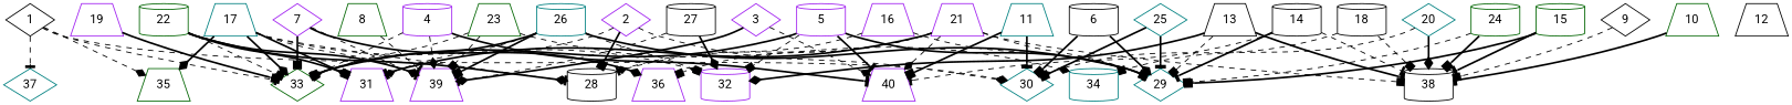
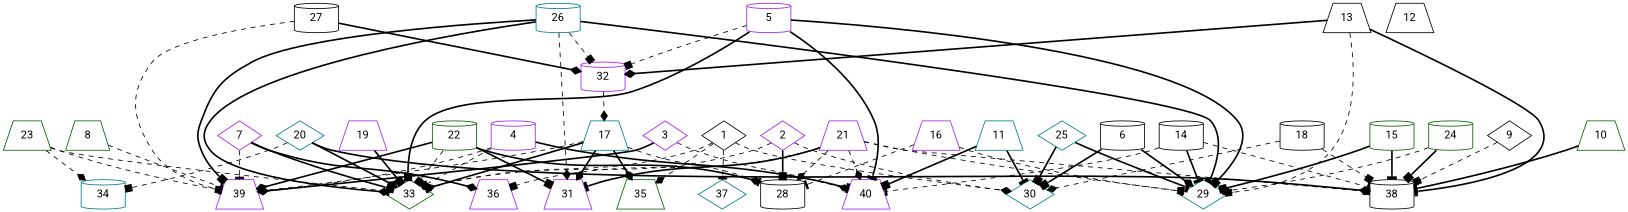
  digraph {
    fontname=Roboto
    node [alpha=0.14 color=purple fontname=Roboto shape=trapezium]
    edge [arrowhead=diamond fontname=Roboto style=dashed]
    1 [alpha=0.15 color=black expect_size=20433920 shape=diamond]
    30 [alpha=0.03 color=teal expect_size=44981248 shape=diamond]
    33 [alpha=0.17 color=darkgreen expect_size=18155520 shape=diamond]
    35 [alpha=0.05 color=darkgreen expect_size=37004288]
    37 [alpha=0.16 color=teal expect_size=24108032 shape=diamond]
    2 [expect_size=17916928 shape=diamond]
    28 [alpha=0.00 color=black expect_size=39202816 shape=cylinder]
    3 [alpha=0.02 expect_size=21151744 shape=diamond]
    39 [alpha=0.08 expect_size=42939392]
    40 [alpha=0.15 expect_size=35039232]
    4 [alpha=0.08 expect_size=10553344 shape=cylinder]
    5 [alpha=0.02 expect_size=45919232 shape=cylinder]
    29 [alpha=0.17 color=teal expect_size=23901184 shape=diamond]
    32 [alpha=0.18 expect_size=51768320 shape=cylinder]
    6 [alpha=0.13 color=black expect_size=37109760 shape=cylinder]
    7 [alpha=0.07 expect_size=14631936 shape=diamond]
    36 [alpha=0.05 expect_size=41081856]
    8 [color=darkgreen expect_size=45825024]
    9 [color=black expect_size=15325184 shape=diamond]
    38 [alpha=0.06 color=black expect_size=42656768 shape=cylinder]
    10 [alpha=0.07 color=darkgreen expect_size=28397568]
    11 [alpha=0.01 color=teal expect_size=42765312]
    12 [alpha=0.00 color=black expect_size=30943232]
    13 [alpha=0.12 color=black expect_size=17882112]
    14 [alpha=0.17 color=black expect_size=22778880 shape=cylinder]
    15 [alpha=0.19 color=darkgreen expect_size=42777600 shape=cylinder]
    16 [alpha=0.02 expect_size=48134144]
    17 [alpha=0.11 color=teal expect_size=31519744]
    31 [alpha=0.05 expect_size=17748992]
    18 [color=black expect_size=49106944 shape=cylinder]
    19 [alpha=0.09 expect_size=33936384]
    20 [alpha=0.08 color=teal expect_size=19419136 shape=diamond]
    34 [alpha=0.03 color=teal expect_size=27192320 shape=cylinder]
    21 [expect_size=36344832]
    22 [alpha=0.06 color=darkgreen expect_size=37726208 shape=cylinder]
    23 [alpha=0.04 color=darkgreen expect_size=37821440]
    24 [alpha=0.04 color=darkgreen expect_size=19596288 shape=cylinder]
    25 [alpha=0.02 color=teal expect_size=11588608 shape=diamond]
    26 [alpha=0.13 color=teal expect_size=8108032 shape=cylinder]
    27 [alpha=0.08 color=black expect_size=13163520 shape=cylinder]
    1 -> 30
    1 -> 33 [arrowhead=tee]
    1 -> 35
    1 -> 37 [arrowhead=tee]
    2 -> 30
    2 -> 33 [arrowhead=tee]
    2 -> 28 [arrowhead=box style=bold]
    3 -> 39 [style=bold]
    3 -> 40
    4 -> 33 [arrowhead=box]
    4 -> 39
    4 -> 40 [arrowhead=tee style=bold]
    5 -> 33 [arrowhead=box style=bold]
    5 -> 40 [arrowhead=tee style=bold]
    5 -> 29 [arrowhead=box style=bold]
    5 -> 32 [arrowhead=box]
    6 -> 30 [arrowhead=box style=bold]
    6 -> 29 [style=bold]
    7 -> 33 [arrowhead=box style=bold]
    7 -> 39 [arrowhead=tee]
    7 -> 36 [style=bold]
    8 -> 39 [arrowhead=tee]
    9 -> 38 [arrowhead=box]
    10 -> 38 [arrowhead=tee style=bold]
    11 -> 30 [arrowhead=tee style=bold]
    11 -> 40 [arrowhead=box style=bold]
    13 -> 29 [arrowhead=box]
    13 -> 32 [style=bold]
    13 -> 38 [arrowhead=tee style=bold]
    14 -> 40 [arrowhead=tee]
    14 -> 29 [arrowhead=tee style=bold]
    14 -> 38 [arrowhead=tee]
    15 -> 29 [arrowhead=box style=bold]
    15 -> 38 [arrowhead=tee style=bold]
    16 -> 28 [arrowhead=tee]
    16 -> 29 [arrowhead=tee]
    17 -> 33 [style=bold]
    17 -> 35 [style=bold]
    17 -> 28 [arrowhead=tee]
    17 -> 39
-   17 -> 32
+   32 -> 17
    17 -> 31 [style=bold]
    18 -> 30
    18 -> 38 [arrowhead=box]
    19 -> 33 [arrowhead=box style=bold]
+   20 -> 33 [style=bold]
    20 -> 38 [style=bold]
    20 -> 34 [arrowhead=box]
    21 -> 28
    21 -> 40
    21 -> 29 [arrowhead=box]
    21 -> 36 [arrowhead=box]
    21 -> 38 [arrowhead=box]
    21 -> 31 [arrowhead=tee style=bold]
    22 -> 33 [arrowhead=box]
    22 -> 28 [style=bold]
    22 -> 39 [style=bold]
    22 -> 31 [arrowhead=box style=bold]
    23 -> 33 [arrowhead=tee]
    23 -> 39 [arrowhead=box]
    23 -> 34
    24 -> 29 [arrowhead=box]
    24 -> 38 [arrowhead=box style=bold]
    25 -> 30 [arrowhead=box style=bold]
    25 -> 29 [arrowhead=tee style=bold]
    26 -> 33 [style=bold]
    26 -> 39 [arrowhead=box style=bold]
    26 -> 29 [arrowhead=tee style=bold]
    26 -> 32 [arrowhead=box]
    26 -> 31
    27 -> 39 [arrowhead=tee]
    27 -> 32 [style=bold]
  }
